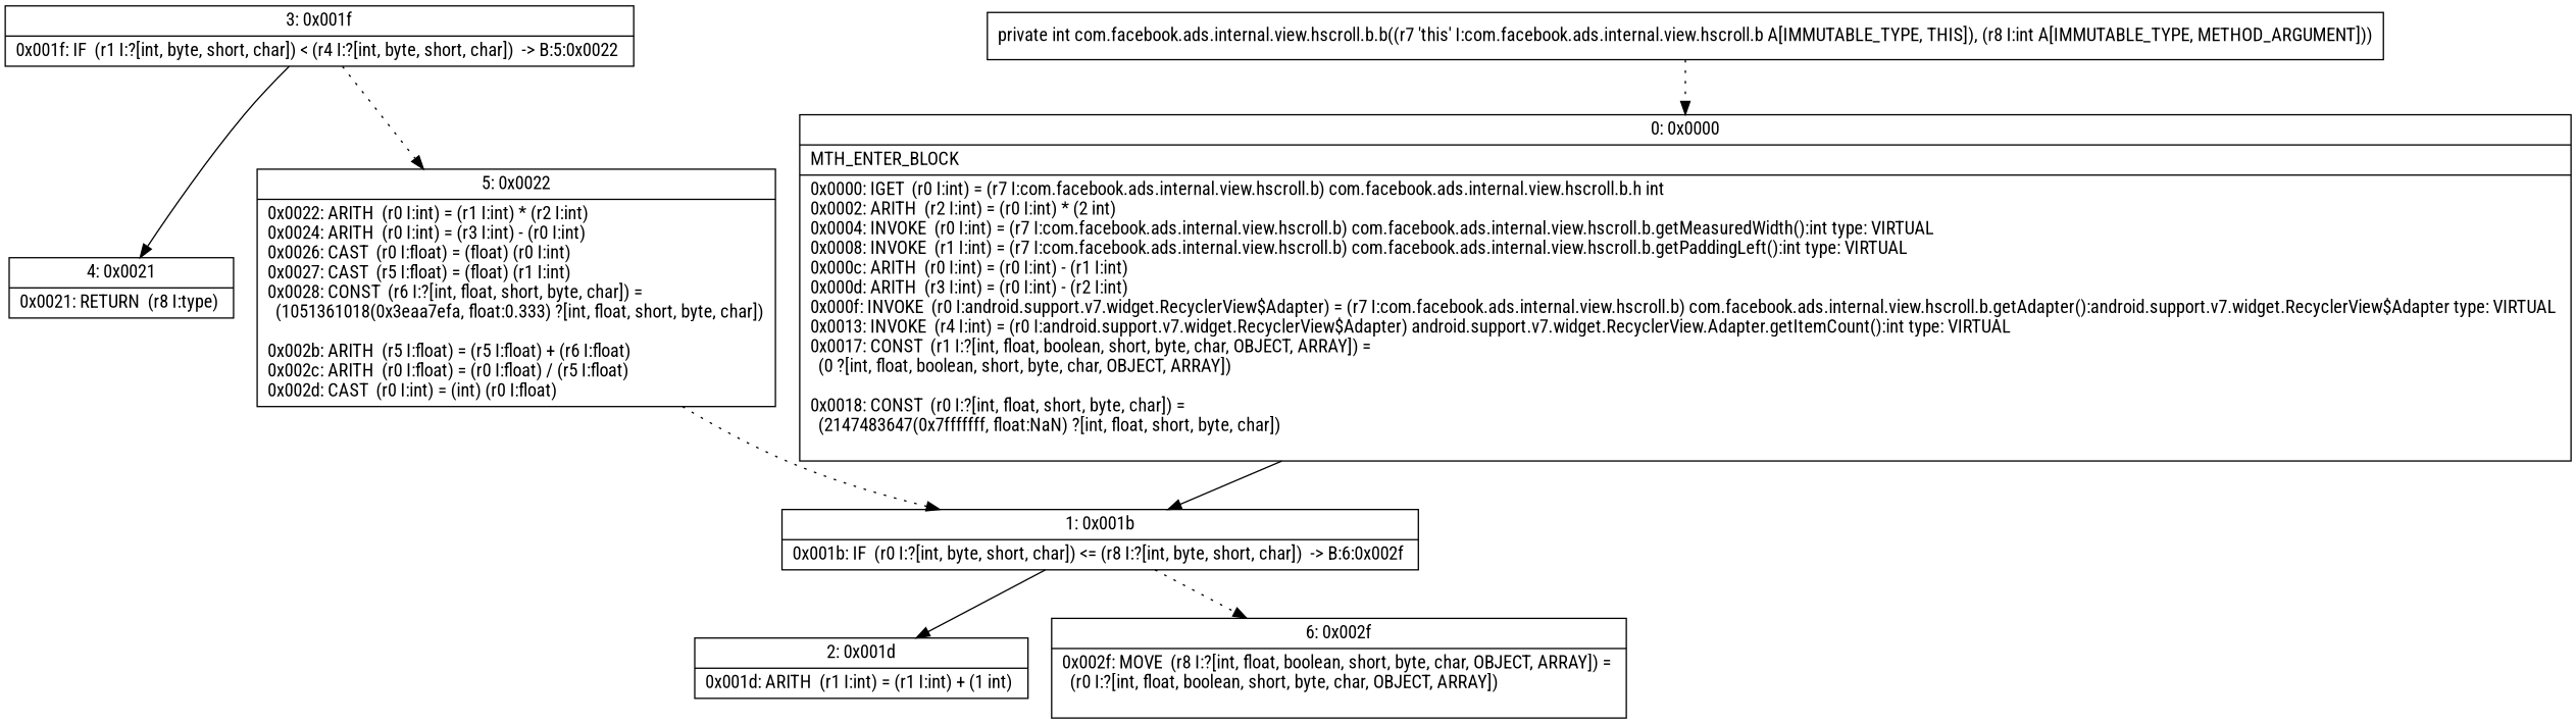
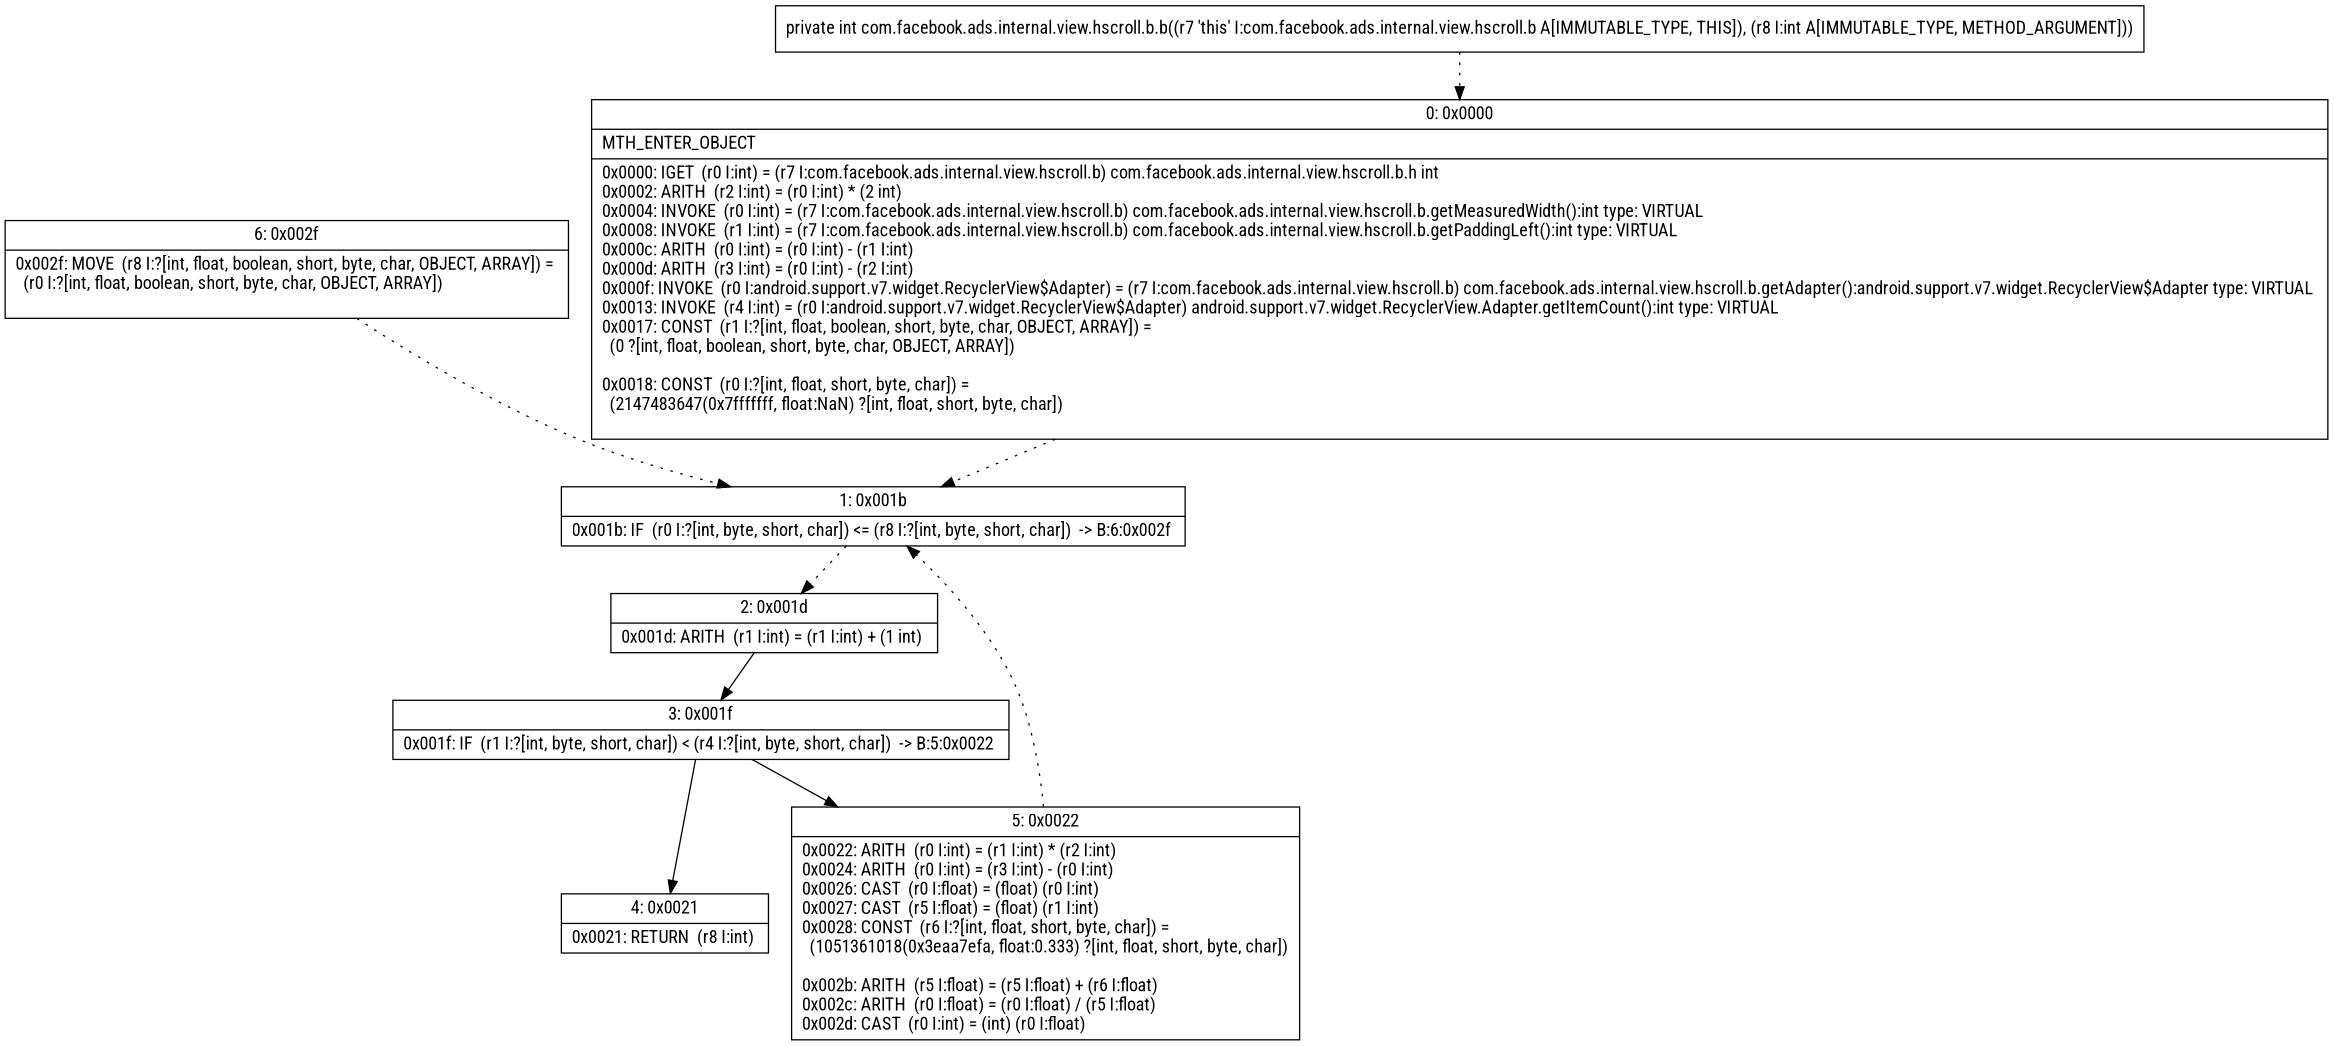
  digraph {
    fontname="Roboto Condensed"
    node [fontname="Roboto Condensed" shape=record]
    edge [fontname="Roboto Condensed" style=dotted]
-   n1 [label="{0\:\ 0x0000|MTH_ENTER_BLOCK\l|0x0000: IGET  (r0 I:int) = (r7 I:com.facebook.ads.internal.view.hscroll.b) com.facebook.ads.internal.view.hscroll.b.h int \l0x0002: ARITH  (r2 I:int) = (r0 I:int) * (2 int) \l0x0004: INVOKE  (r0 I:int) = (r7 I:com.facebook.ads.internal.view.hscroll.b) com.facebook.ads.internal.view.hscroll.b.getMeasuredWidth():int type: VIRTUAL \l0x0008: INVOKE  (r1 I:int) = (r7 I:com.facebook.ads.internal.view.hscroll.b) com.facebook.ads.internal.view.hscroll.b.getPaddingLeft():int type: VIRTUAL \l0x000c: ARITH  (r0 I:int) = (r0 I:int) \- (r1 I:int) \l0x000d: ARITH  (r3 I:int) = (r0 I:int) \- (r2 I:int) \l0x000f: INVOKE  (r0 I:android.support.v7.widget.RecyclerView$Adapter) = (r7 I:com.facebook.ads.internal.view.hscroll.b) com.facebook.ads.internal.view.hscroll.b.getAdapter():android.support.v7.widget.RecyclerView$Adapter type: VIRTUAL \l0x0013: INVOKE  (r4 I:int) = (r0 I:android.support.v7.widget.RecyclerView$Adapter) android.support.v7.widget.RecyclerView.Adapter.getItemCount():int type: VIRTUAL \l0x0017: CONST  (r1 I:?[int, float, boolean, short, byte, char, OBJECT, ARRAY]) = \l  (0 ?[int, float, boolean, short, byte, char, OBJECT, ARRAY])\l \l0x0018: CONST  (r0 I:?[int, float, short, byte, char]) = \l  (2147483647(0x7fffffff, float:NaN) ?[int, float, short, byte, char])\l \l}"]
+   n1 [label="{0\:\ 0x0000|MTH_ENTER_OBJECT\l|0x0000: IGET  (r0 I:int) = (r7 I:com.facebook.ads.internal.view.hscroll.b) com.facebook.ads.internal.view.hscroll.b.h int \l0x0002: ARITH  (r2 I:int) = (r0 I:int) * (2 int) \l0x0004: INVOKE  (r0 I:int) = (r7 I:com.facebook.ads.internal.view.hscroll.b) com.facebook.ads.internal.view.hscroll.b.getMeasuredWidth():int type: VIRTUAL \l0x0008: INVOKE  (r1 I:int) = (r7 I:com.facebook.ads.internal.view.hscroll.b) com.facebook.ads.internal.view.hscroll.b.getPaddingLeft():int type: VIRTUAL \l0x000c: ARITH  (r0 I:int) = (r0 I:int) \- (r1 I:int) \l0x000d: ARITH  (r3 I:int) = (r0 I:int) \- (r2 I:int) \l0x000f: INVOKE  (r0 I:android.support.v7.widget.RecyclerView$Adapter) = (r7 I:com.facebook.ads.internal.view.hscroll.b) com.facebook.ads.internal.view.hscroll.b.getAdapter():android.support.v7.widget.RecyclerView$Adapter type: VIRTUAL \l0x0013: INVOKE  (r4 I:int) = (r0 I:android.support.v7.widget.RecyclerView$Adapter) android.support.v7.widget.RecyclerView.Adapter.getItemCount():int type: VIRTUAL \l0x0017: CONST  (r1 I:?[int, float, boolean, short, byte, char, OBJECT, ARRAY]) = \l  (0 ?[int, float, boolean, short, byte, char, OBJECT, ARRAY])\l \l0x0018: CONST  (r0 I:?[int, float, short, byte, char]) = \l  (2147483647(0x7fffffff, float:NaN) ?[int, float, short, byte, char])\l \l}"]
    n2 [label="{1\:\ 0x001b|0x001b: IF  (r0 I:?[int, byte, short, char]) \<= (r8 I:?[int, byte, short, char])  \-\> B:6:0x002f \l}"]
    n3 [label="{2\:\ 0x001d|0x001d: ARITH  (r1 I:int) = (r1 I:int) + (1 int) \l}"]
    n4 [label="{6\:\ 0x002f|0x002f: MOVE  (r8 I:?[int, float, boolean, short, byte, char, OBJECT, ARRAY]) = \l  (r0 I:?[int, float, boolean, short, byte, char, OBJECT, ARRAY])\l \l}"]
    n5 [label="{3\:\ 0x001f|0x001f: IF  (r1 I:?[int, byte, short, char]) \< (r4 I:?[int, byte, short, char])  \-\> B:5:0x0022 \l}"]
-   n6 [label="{4\:\ 0x0021|0x0021: RETURN  (r8 I:type) \l}"]
+   n6 [label="{4\:\ 0x0021|0x0021: RETURN  (r8 I:int) \l}"]
    n7 [label="{5\:\ 0x0022|0x0022: ARITH  (r0 I:int) = (r1 I:int) * (r2 I:int) \l0x0024: ARITH  (r0 I:int) = (r3 I:int) \- (r0 I:int) \l0x0026: CAST  (r0 I:float) = (float) (r0 I:int) \l0x0027: CAST  (r5 I:float) = (float) (r1 I:int) \l0x0028: CONST  (r6 I:?[int, float, short, byte, char]) = \l  (1051361018(0x3eaa7efa, float:0.333) ?[int, float, short, byte, char])\l \l0x002b: ARITH  (r5 I:float) = (r5 I:float) + (r6 I:float) \l0x002c: ARITH  (r0 I:float) = (r0 I:float) \/ (r5 I:float) \l0x002d: CAST  (r0 I:int) = (int) (r0 I:float) \l}"]
    n8 [label="{private int com.facebook.ads.internal.view.hscroll.b.b((r7 'this' I:com.facebook.ads.internal.view.hscroll.b A[IMMUTABLE_TYPE, THIS]), (r8 I:int A[IMMUTABLE_TYPE, METHOD_ARGUMENT])) }"]
-   n1 -> n2 [style=solid]
-   n2 -> n3 [style=solid]
-   n2 -> n4
+   n1 -> n2
+   n2 -> n3
+   n4 -> n2
+   n3 -> n5 [style=solid]
    n5 -> n6 [style=solid]
-   n5 -> n7
+   n5 -> n7 [style=solid]
    n7 -> n2
    n8 -> n1
  }
